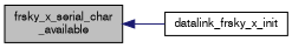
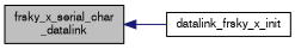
  digraph {
    rankdir=LR
    node [color=black fontname=FreeSans fontsize=10 shape=record style=filled]
-   n1 [fillcolor=grey75 fontcolor=black height=0.2 label="frsky_x_serial_char\l_available" width=0.4]
+   n1 [fillcolor=grey75 fontcolor=black height=0.2 label="frsky_x_serial_char\l_datalink" width=0.4]
    n2 [fillcolor=white height=0.2 label=datalink_frsky_x_init width=0.4]
    n1 -> n2 [color=midnightblue dir=back fontname=FreeSans fontsize=10 labelfontname=FreeSans labelfontsize=10 style=solid]
  }
